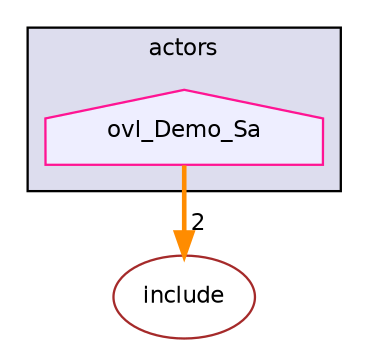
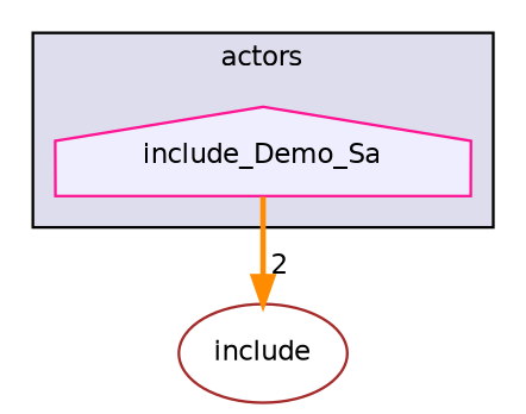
  digraph {
    compound=true
    node [fontname=Helvetica fontsize=10 style=filled]
-   n1 [fillcolor="#eeeeff" label=ovl_Demo_Sa pencolor=black shape=house color=deeppink]
+   n1 [fillcolor="#eeeeff" label=include_Demo_Sa pencolor=black shape=house color=deeppink]
    n2 [color=brown fillcolor=white label=include shape=ellipse]
    subgraph cluster_1 {
      bgcolor="#ddddee"
      fontname=Helvetica
      fontsize=10
      label=actors
      pencolor=black
      n1
    }
    n1 -> n2 [headlabel=2 labeldistance=1.5 labelfontname=Helvetica labelfontsize=10 color=darkorange style=bold]
  }
